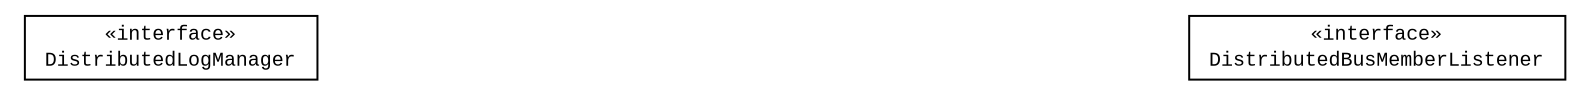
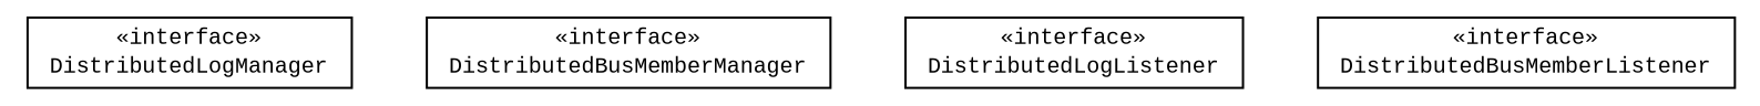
  digraph {
    nodesep=0.25
    ranksep=0.5
    fontname="Liberation Mono"
    node [fontcolor=black fontname="Liberation Mono" fontsize=10.0 shape=plaintext]
    n1 [label=<<table title="org.universAAL.middleware.managers.distributedmw.api.DistributedLogManager" border="0" cellborder="1" cellspacing="0" cellpadding="2" port="p" href="./DistributedLogManager.html"> 		<tr><td><table border="0" cellspacing="0" cellpadding="1"> <tr><td align="center" balign="center"> &#171;interface&#187; </td></tr> <tr><td align="center" balign="center"> DistributedLogManager </td></tr> 		</table></td></tr> 		</table>>]
+   n2 [label=<<table title="org.universAAL.middleware.managers.distributedmw.api.DistributedBusMemberManager" border="0" cellborder="1" cellspacing="0" cellpadding="2" port="p" href="./DistributedBusMemberManager.html"> 		<tr><td><table border="0" cellspacing="0" cellpadding="1"> <tr><td align="center" balign="center"> &#171;interface&#187; </td></tr> <tr><td align="center" balign="center"> DistributedBusMemberManager </td></tr> 		</table></td></tr> 		</table>>]
+   n3 [label=<<table title="org.universAAL.middleware.managers.distributedmw.api.DistributedLogListener" border="0" cellborder="1" cellspacing="0" cellpadding="2" port="p" href="./DistributedLogListener.html"> 		<tr><td><table border="0" cellspacing="0" cellpadding="1"> <tr><td align="center" balign="center"> &#171;interface&#187; </td></tr> <tr><td align="center" balign="center"> DistributedLogListener </td></tr> 		</table></td></tr> 		</table>>]
    n4 [label=<<table title="org.universAAL.middleware.managers.distributedmw.api.DistributedBusMemberListener" border="0" cellborder="1" cellspacing="0" cellpadding="2" port="p" href="./DistributedBusMemberListener.html"> 		<tr><td><table border="0" cellspacing="0" cellpadding="1"> <tr><td align="center" balign="center"> &#171;interface&#187; </td></tr> <tr><td align="center" balign="center"> DistributedBusMemberListener </td></tr> 		</table></td></tr> 		</table>>]
  }
